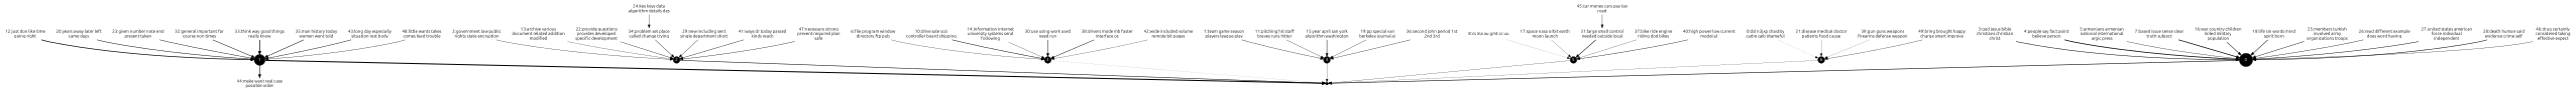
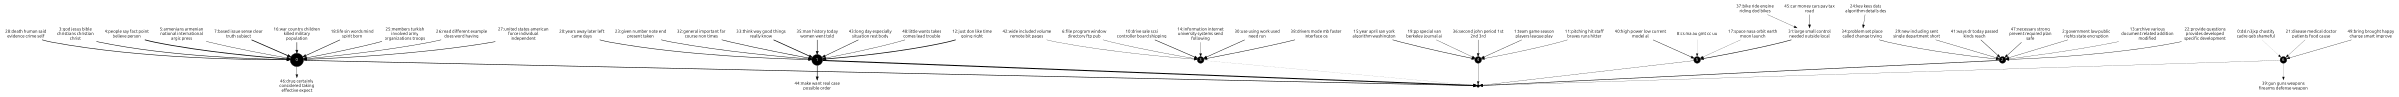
  strict digraph {
    fontname=Ubuntu
    node [fontcolor=black fontname=Ubuntu shape=none]
    edge [fontname=Ubuntu penwidth=1.22]
    n1 [fillcolor=black fontcolor=white height=0.60 label=0 margin="0,0" shape=circle style=filled]
    n2_0 [height=0.12 shape=point fontcolor=""]
    n3 [label="3:god jesus bible\nchristians christian\nchrist"]
    n4 [label="4:people say fact point\nbelieve person"]
    n5 [label="5:armenians armenian\nnational international\nargic press"]
    n6 [label="7:based issue sense clear\ntruth subject"]
    n7 [label="16:war country children\nkilled military\npopulation"]
    n8 [label="18:life sin words mind\nspirit born"]
    n9 [label="25:members turkish\ninvolved army\norganizations troops"]
    n10 [label="26:read different example\ndoes word having"]
    n11 [label="27:united states american\nforce individual\nindependent"]
    n12 [label="28:death human said\nevidence crime self"]
    n13 [label="46:drug certainly\nconsidered taking\neffective expect"]
    n14 [fillcolor=black fontcolor=white height=0.48 label=1 margin="0,0" shape=circle style=filled]
    n15 [label="44:make want real case\npossible order"]
    n16 [label="12:just don like time\ngoing right"]
    n17 [label="20:years away later left\ncame days"]
    n18 [label="23:given number note end\npresent taken"]
    n19 [label="32:general important far\ncourse non times"]
    n20 [label="33:think way good things\nreally know"]
    n21 [label="35:man history today\nwomen went told"]
    n22 [label="43:long day especially\nsituation rest body"]
    n23 [label="48:little wants takes\ncomes lead trouble"]
    n24 [fillcolor=black fontcolor=white height=0.25 label=2 margin="0,0" shape=circle style=filled]
    n25 [label="2:government law public\nrights state encryption"]
    n26 [label="13:archive various\ndocument related addition\nmodified"]
    n27 [label="22:provide questions\nprovides developed\nspecific development"]
    n28 [label="24:key keys data\nalgorithm details des"]
    n29 [label="34:problem set place\ncalled change trying"]
    n30 [label="29:new including sent\nsingle department short"]
    n31 [label="41:ways dr today passed\nkinds reach"]
    n32 [label="47:necessary strong\nprevent required plan\nsafe"]
    n33 [fillcolor=black fontcolor=white height=0.20 label=3 margin="0,0" shape=circle style=filled]
    n34 [label="6:file program window\ndirectory ftp pub"]
    n35 [label="10:drive sale scsi\ncontroller board shipping"]
    n36 [label="14:information internet\nuniversity systems send\nfollowing"]
    n37 [label="30:use using work used\nneed run"]
    n38 [label="38:drivers mode mb faster\ninterface os"]
    n39 [label="42:wide included volume\nremote bit pages"]
    n40 [fillcolor=black fontcolor=white height=0.12 label=4 margin="0,0" shape=circle style=filled]
    n41 [label="1:team game season\nplayers league play"]
    n42 [label="11:pitching hit staff\nbraves runs hitter"]
    n43 [label="15:year april san york\nalgorithm washington"]
    n44 [label="19:pp special van\nberkeley journal ai"]
    n45 [label="36:second john period 1st\n2nd 3rd"]
    n46 [fillcolor=black fontcolor=white height=0.11 label=5 margin="0,0" shape=circle style=filled]
    n47 [label="8:cs ma au gmt cc uu"]
    n48 [label="17:space nasa orbit earth\nmoon launch"]
    n49 [label="31:large small control\nneeded outside local"]
    n50 [label="37:bike ride engine\nriding dod bikes"]
    n51 [label="40:high power low current\nmodel al"]
    n52 [label="45:car money cars pay tax\nroad"]
    n53 [fillcolor=black fontcolor=white height=0.02 label=6 margin="0,0" shape=circle style=filled]
    n54 [label="0:dsl n3jxp chastity\ncadre geb shameful"]
    n55 [label="21:disease medical doctor\npatients food cause"]
    n56 [label="39:gun guns weapons\nfirearms defense weapon"]
    n57 [label="49:bring brought happy\ncharge smart improve"]
    n1 -> n2_0 [penwidth=1.86]
    n3 -> n1 [penwidth=1.62]
    n4 -> n1 [penwidth=2.44]
    n5 -> n1 [penwidth=1.05]
    n6 -> n1 [penwidth=2.29]
    n7 -> n1 [penwidth=1.55]
    n8 -> n1 [penwidth=1.58]
    n9 -> n1 [penwidth=1.36]
    n10 -> n1
    n11 -> n1 [penwidth=1.51]
    n12 -> n1 [penwidth=1.70]
-   n13 -> n1 [penwidth=0.91]
+   n1 -> n13 [penwidth=0.91]
    n14 -> n2_0 [penwidth=3.27]
    n14 -> n15 [penwidth=1.72]
    n16 -> n14 [penwidth=2.26]
    n17 -> n14 [penwidth=1.56]
    n18 -> n14 [penwidth=1.39]
    n19 -> n14 [penwidth=1.52]
    n20 -> n14 [penwidth=2.16]
    n21 -> n14 [penwidth=1.57]
    n22 -> n14 [penwidth=1.43]
    n23 -> n14 [penwidth=1.00]
    n24 -> n2_0 [penwidth=1.68]
    n25 -> n24 [penwidth=0.91]
    n26 -> n24 [penwidth=0.75]
    n27 -> n24 [penwidth=1.12]
    n28 -> n29 [penwidth=0.93]
    n29 -> n24 [penwidth=1.07]
    n30 -> n24 [penwidth=0.94]
    n31 -> n24
    n32 -> n24 [penwidth=1.14]
    n33 -> n2_0 [penwidth=0.18]
    n34 -> n33 [penwidth=0.79]
    n35 -> n33 [penwidth=1.56]
    n36 -> n33 [penwidth=0.76]
    n37 -> n33 [penwidth=1.42]
    n38 -> n33 [penwidth=1.43]
    n39 -> n33 [penwidth=0.73]
    n40 -> n2_0 [penwidth=0.71]
    n41 -> n40 [penwidth=1.07]
    n42 -> n40 [penwidth=0.86]
    n43 -> n40 [penwidth=1.44]
    n44 -> n40 [penwidth=0.87]
    n45 -> n40 [penwidth=1.03]
    n46 -> n2_0 [penwidth=0.71]
    n47 -> n46 [penwidth=0.26]
    n48 -> n46 [penwidth=0.53]
    n49 -> n46 [penwidth=1.70]
-   n50 -> n46 [penwidth=0.70]
+   n50 -> n49 [penwidth=0.70]
    n51 -> n46 [penwidth=1.24]
    n52 -> n49 [penwidth=1.02]
    n53 -> n2_0 [penwidth=0.54]
    n54 -> n53 [penwidth=0.18]
    n55 -> n53 [penwidth=0.54]
-   n56 -> n53 [penwidth=0.42]
+   n53 -> n56 [penwidth=0.42]
    n57 -> n53 [penwidth=0.92]
  }
